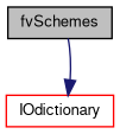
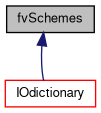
  digraph {
    node [fontname=FreeSans fontsize=10 shape=record]
    n1 [color=black fillcolor=grey75 fontcolor=black height=0.2 label=fvSchemes style=filled width=0.4]
    n2 [color=red height=0.2 label=IOdictionary width=0.4]
-   n2 -> n1 [color=midnightblue dir=back fontname=FreeSans fontsize=10 labelfontname=FreeSans labelfontsize=10 style=solid]
+   n1 -> n2 [color=midnightblue dir=back fontname=FreeSans fontsize=10 labelfontname=FreeSans labelfontsize=10 style=solid]
  }
